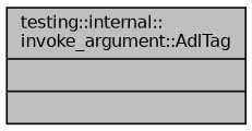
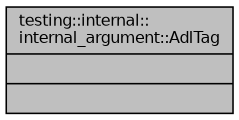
  digraph {
-   n1 [color=black fillcolor=grey75 fontcolor=black fontname=Helvetica fontsize=10 height=0.2 label="{testing::internal::\linvoke_argument::AdlTag\n||}" shape=record style=filled width=0.4]
+   n1 [color=black fillcolor=grey75 fontcolor=black fontname=Helvetica fontsize=10 height=0.2 label="{testing::internal::\linternal_argument::AdlTag\n||}" shape=record style=filled width=0.4]
  }
